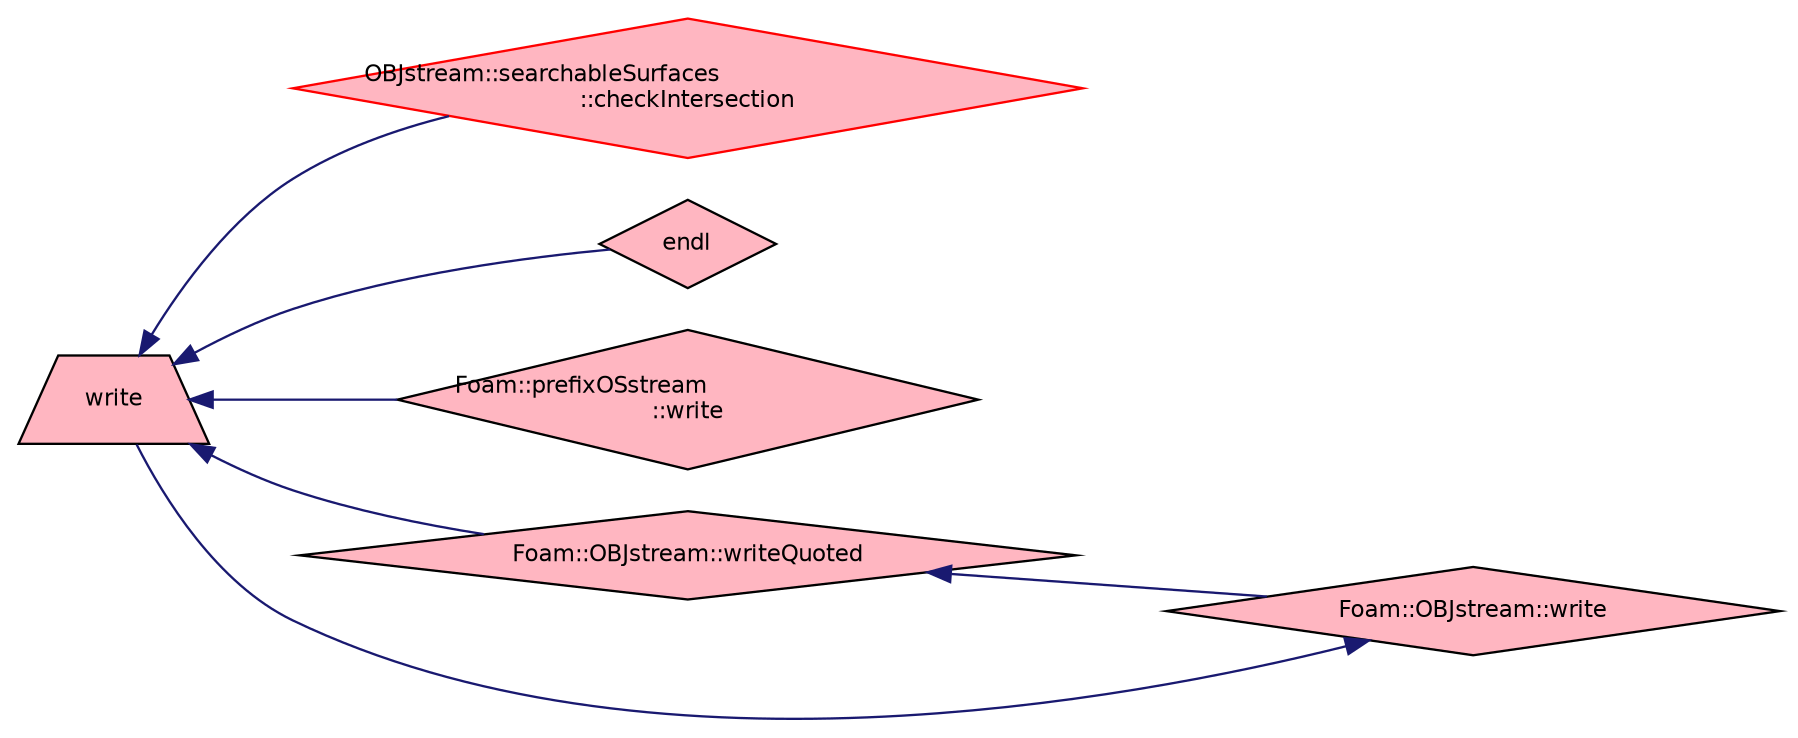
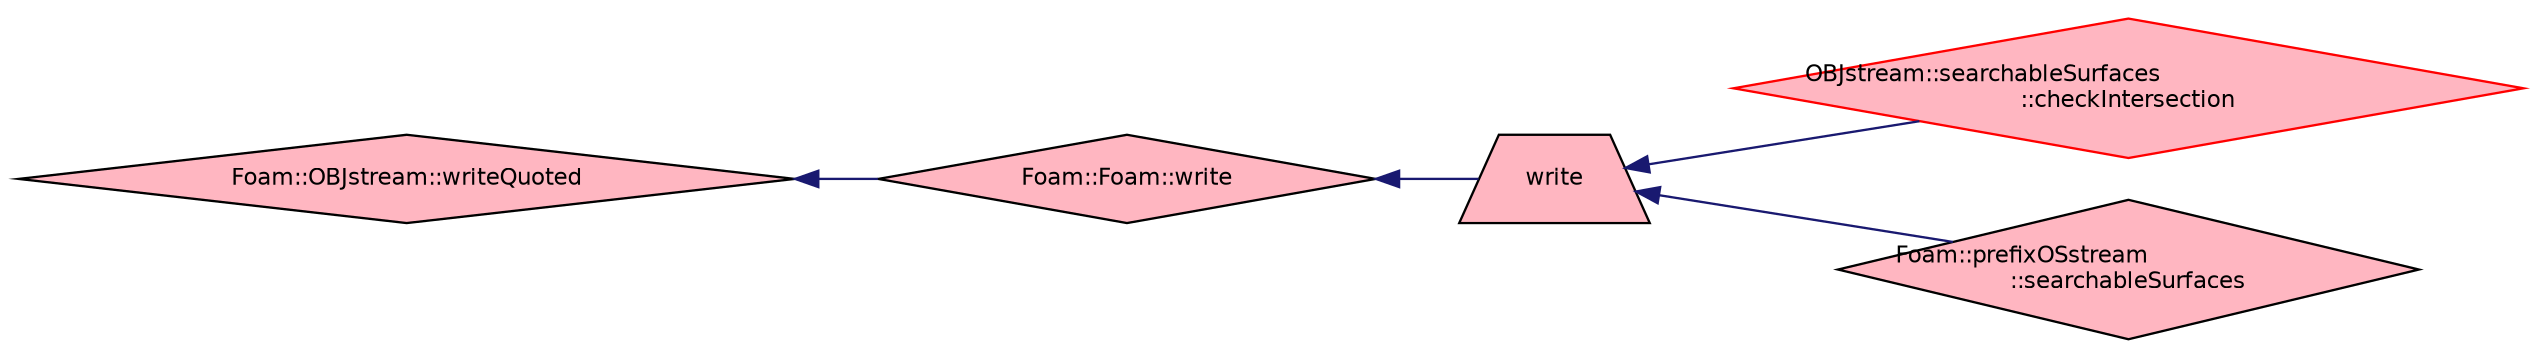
  digraph {
    rankdir=LR
    node [color=black fillcolor=lightpink fontname=Helvetica fontsize=10 shape=diamond style=filled]
    edge [color=midnightblue dir=back fontname=Helvetica fontsize=10 labelfontname=Helvetica labelfontsize=10 style=solid]
    n1 [fontcolor=black height=0.2 label=write shape=trapezium width=0.4]
    n2 [color=red height=0.2 label="OBJstream::searchableSurfaces\l::checkIntersection" width=0.4]
-   n3 [height=0.2 label=endl width=0.4]
-   n4 [height=0.2 label="Foam::prefixOSstream\l::write" width=0.4]
+   n4 [height=0.2 label="Foam::prefixOSstream\l::searchableSurfaces" width=0.4]
    n5 [height=0.2 label="Foam::OBJstream::writeQuoted" width=0.4]
-   n6 [height=0.2 label="Foam::OBJstream::write" width=0.4]
+   n6 [height=0.2 label="Foam::Foam::write" width=0.4]
    n1 -> n2
-   n1 -> n3
    n1 -> n4
-   n1 -> n5
    n5 -> n6
    n6 -> n1
  }
